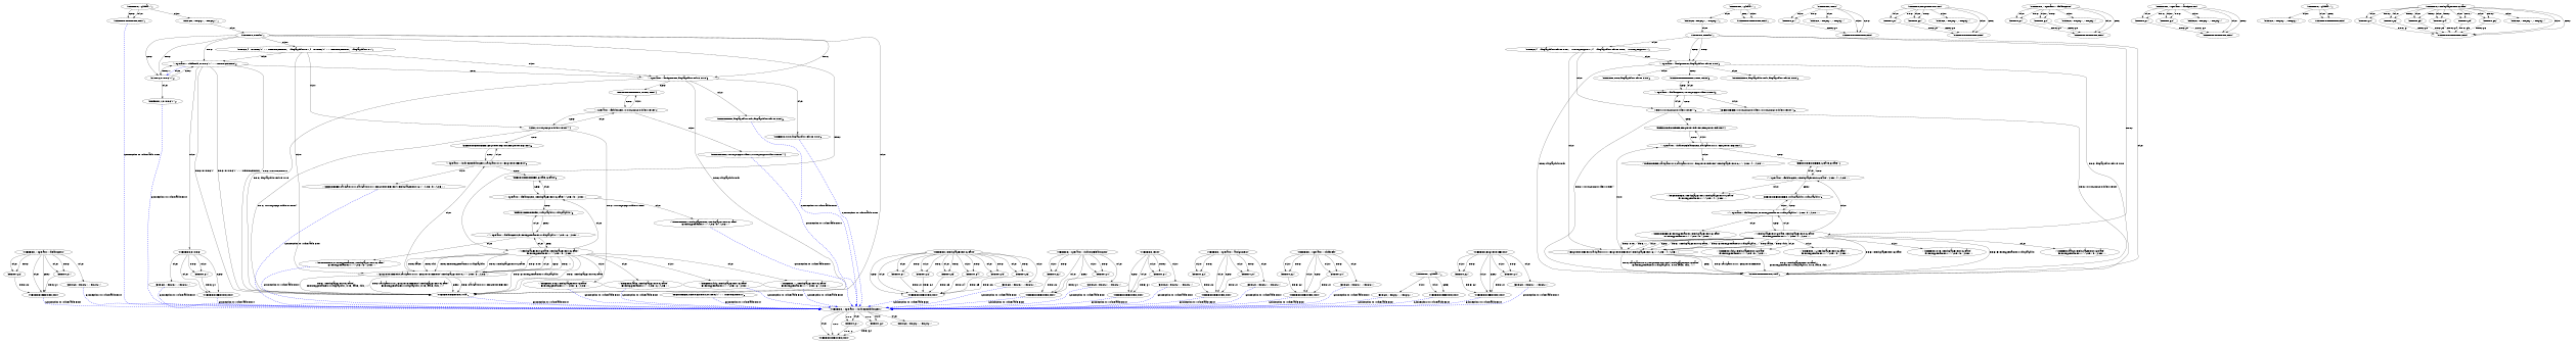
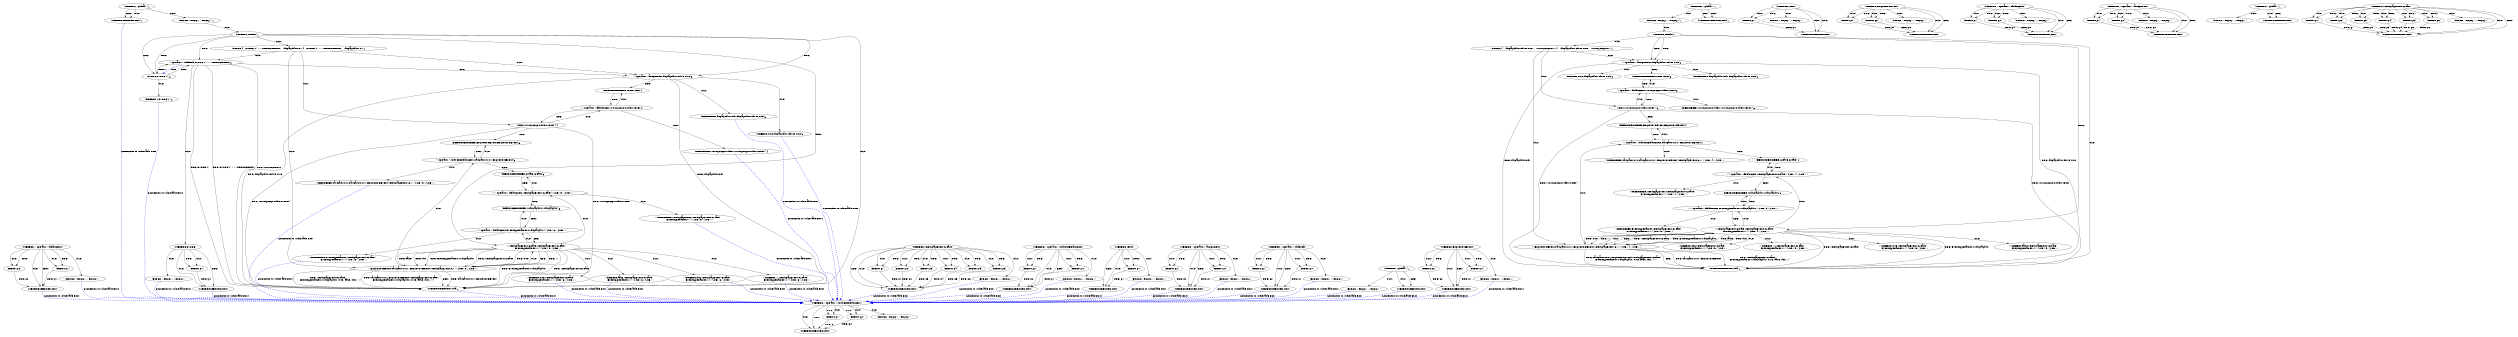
  digraph {
    n1 [label=<(METHOD,&lt;operator&gt;.indirectFieldAccess)>]
    n2 [label=<(PARAM,p1)>]
    n3 [label=<(PARAM,p2)>]
    n4 [label=<(BLOCK,&lt;empty&gt;,&lt;empty&gt;)>]
    n5 [label=<(METHOD_RETURN,ANY)>]
    n6 [label=<(METHOD,&lt;global&gt;)<SUB>1</SUB>>]
    n7 [label=<(BLOCK,&lt;empty&gt;,&lt;empty&gt;)<SUB>1</SUB>>]
    n8 [label=<(METHOD_RETURN,ANY)<SUB>1</SUB>>]
    n9 [label=<(METHOD,OnBlur)<SUB>1</SUB>>]
    n10 [label=<(BLOCK,{    display_blurred_ = true;    vr_v_sync_prov...,{    display_blurred_ = true;    vr_v_sync_prov...)<SUB>1</SUB>>]
    n11 [label=<(&lt;operator&gt;.assignment,display_blurred_ = true)<SUB>2</SUB>>]
    n12 [label="<(VRDisplayEvent.Create,VRDisplayEvent::Create(\n       EventTypeNames::...)<SUB>4</SUB>>"]
    n13 [label=<(METHOD_RETURN,void)<SUB>1</SUB>>]
    n14 [label=<(reset,vr_v_sync_provider_.reset())<SUB>3</SUB>>]
    n15 [label="<(EnqueueVREvent,navigator_vr_-&gt;EnqueueVREvent(VRDisplayEvent::C...)<SUB>4</SUB>>"]
    n16 [label=<(IDENTIFIER,display_blurred_,display_blurred_ = true)<SUB>2</SUB>>]
    n17 [label=<(LITERAL,true,display_blurred_ = true)<SUB>2</SUB>>]
    n18 [label=<(FIELD_IDENTIFIER,reset,reset)<SUB>3</SUB>>]
    n19 [label="<(&lt;operator&gt;.fieldAccess,VRDisplayEvent::Create)<SUB>4</SUB>>"]
    n20 [label="<(&lt;operator&gt;.fieldAccess,EventTypeNames::vrdisplayblur)<SUB>5</SUB>>"]
    n21 [label="<(LITERAL,true,VRDisplayEvent::Create(\n       EventTypeNames::...)<SUB>5</SUB>>"]
    n22 [label="<(LITERAL,false,VRDisplayEvent::Create(\n       EventTypeNames::...)<SUB>5</SUB>>"]
    n23 [label="<(LITERAL,this,VRDisplayEvent::Create(\n       EventTypeNames::...)<SUB>5</SUB>>"]
    n24 [label="<(LITERAL,&quot;&quot;,VRDisplayEvent::Create(\n       EventTypeNames::...)<SUB>5</SUB>>"]
    n25 [label=<(&lt;operator&gt;.fieldAccess,vr_v_sync_provider_.reset)<SUB>3</SUB>>]
    n26 [label=<(FIELD_IDENTIFIER,EnqueueVREvent,EnqueueVREvent)<SUB>4</SUB>>]
    n27 [label=<(&lt;operator&gt;.indirectFieldAccess,navigator_vr_-&gt;EnqueueVREvent)<SUB>4</SUB>>]
    n28 [label=<(IDENTIFIER,vr_v_sync_provider_,vr_v_sync_provider_.reset())<SUB>3</SUB>>]
    n29 [label="<(IDENTIFIER,navigator_vr_,navigator_vr_-&gt;EnqueueVREvent(VRDisplayEvent::C...)<SUB>4</SUB>>"]
    n30 [label=<(FIELD_IDENTIFIER,Create,Create)<SUB>4</SUB>>]
    n31 [label="<(IDENTIFIER,VRDisplayEvent,VRDisplayEvent::Create(\n       EventTypeNames::...)<SUB>4</SUB>>"]
    n32 [label=<(FIELD_IDENTIFIER,vrdisplayblur,vrdisplayblur)<SUB>5</SUB>>]
    n33 [label="<(IDENTIFIER,EventTypeNames,VRDisplayEvent::Create(\n       EventTypeNames::...)<SUB>5</SUB>>"]
    n34 [label=<(METHOD,reset)>]
    n35 [label=<(PARAM,p1)>]
    n36 [label=<(BLOCK,&lt;empty&gt;,&lt;empty&gt;)>]
    n37 [label=<(METHOD_RETURN,ANY)>]
    n38 [label=<(METHOD,EnqueueVREvent)>]
    n39 [label=<(PARAM,p1)>]
    n40 [label=<(PARAM,p2)>]
    n41 [label=<(BLOCK,&lt;empty&gt;,&lt;empty&gt;)>]
    n42 [label=<(METHOD_RETURN,ANY)>]
    n43 [label=<(METHOD,&lt;operator&gt;.fieldAccess)>]
    n44 [label=<(PARAM,p1)>]
    n45 [label=<(PARAM,p2)>]
    n46 [label=<(BLOCK,&lt;empty&gt;,&lt;empty&gt;)>]
    n47 [label=<(METHOD_RETURN,ANY)>]
    n48 [label=<(METHOD,&lt;operator&gt;.assignment)>]
    n49 [label=<(PARAM,p1)>]
    n50 [label=<(PARAM,p2)>]
    n51 [label=<(BLOCK,&lt;empty&gt;,&lt;empty&gt;)>]
    n52 [label=<(METHOD_RETURN,ANY)>]
    n53 [label=<(METHOD,&lt;global&gt;)<SUB>1</SUB>>]
    n54 [label=<(BLOCK,&lt;empty&gt;,&lt;empty&gt;)>]
    n55 [label=<(METHOD_RETURN,ANY)>]
    n56 [label=<(METHOD,VRDisplayEvent.Create)>]
    n57 [label=<(PARAM,p1)>]
    n58 [label=<(PARAM,p2)>]
    n59 [label=<(PARAM,p3)>]
    n60 [label=<(PARAM,p4)>]
    n61 [label=<(PARAM,p5)>]
    n62 [label=<(PARAM,p6)>]
    n63 [label=<(BLOCK,&lt;empty&gt;,&lt;empty&gt;)>]
    n64 [label=<(METHOD_RETURN,ANY)>]
    n65 [label=<(METHOD,&lt;operator&gt;.fieldAccess)>]
    n66 [label=<(PARAM,p1)>]
    n67 [label=<(PARAM,p2)>]
    n68 [label=<(BLOCK,&lt;empty&gt;,&lt;empty&gt;)>]
    n69 [label=<(METHOD_RETURN,ANY)>]
    n70 [label=<(METHOD,&lt;global&gt;)<SUB>1</SUB>>]
    n71 [label=<(BLOCK,&lt;empty&gt;,&lt;empty&gt;)<SUB>1</SUB>>]
    n72 [label=<(METHOD_RETURN,ANY)<SUB>1</SUB>>]
    n73 [label=<(METHOD,OnBlur)<SUB>1</SUB>>]
    n74 [label=<(BLOCK,{   DVLOG(1) &lt;&lt; __FUNCTION__;    display_blurre...,{   DVLOG(1) &lt;&lt; __FUNCTION__;    display_blurre...)<SUB>1</SUB>>]
    n75 [label=<(&lt;operator&gt;.shiftLeft,DVLOG(1) &lt;&lt; __FUNCTION__)<SUB>2</SUB>>]
    n76 [label=<(DVLOG,DVLOG(1))<SUB>2</SUB>>]
    n77 [label=<(&lt;operator&gt;.assignment,display_blurred_ = true)<SUB>3</SUB>>]
    n78 [label="<(VRDisplayEvent.Create,VRDisplayEvent::Create(\n       EventTypeNames::...)<SUB>5</SUB>>"]
    n79 [label=<(METHOD_RETURN,void)<SUB>1</SUB>>]
    n80 [label=<(reset,vr_v_sync_provider_.reset())<SUB>4</SUB>>]
    n81 [label="<(EnqueueVREvent,navigator_vr_-&gt;EnqueueVREvent(VRDisplayEvent::C...)<SUB>5</SUB>>"]
    n82 [label=<(METHOD,DVLOG)>]
    n83 [label=<(LITERAL,1,DVLOG(1))<SUB>2</SUB>>]
    n84 [label=<(IDENTIFIER,display_blurred_,display_blurred_ = true)<SUB>3</SUB>>]
    n85 [label=<(LITERAL,true,display_blurred_ = true)<SUB>3</SUB>>]
    n86 [label=<(FIELD_IDENTIFIER,reset,reset)<SUB>4</SUB>>]
    n87 [label="<(&lt;operator&gt;.fieldAccess,VRDisplayEvent::Create)<SUB>5</SUB>>"]
    n88 [label="<(&lt;operator&gt;.fieldAccess,EventTypeNames::vrdisplayblur)<SUB>6</SUB>>"]
    n89 [label="<(LITERAL,true,VRDisplayEvent::Create(\n       EventTypeNames::...)<SUB>6</SUB>>"]
    n90 [label="<(LITERAL,false,VRDisplayEvent::Create(\n       EventTypeNames::...)<SUB>6</SUB>>"]
    n91 [label="<(LITERAL,this,VRDisplayEvent::Create(\n       EventTypeNames::...)<SUB>6</SUB>>"]
    n92 [label="<(LITERAL,&quot;&quot;,VRDisplayEvent::Create(\n       EventTypeNames::...)<SUB>6</SUB>>"]
    n93 [label=<(&lt;operator&gt;.fieldAccess,vr_v_sync_provider_.reset)<SUB>4</SUB>>]
    n94 [label=<(FIELD_IDENTIFIER,EnqueueVREvent,EnqueueVREvent)<SUB>5</SUB>>]
    n95 [label=<(&lt;operator&gt;.indirectFieldAccess,navigator_vr_-&gt;EnqueueVREvent)<SUB>5</SUB>>]
-   n96 [label=<(IDENTIFIER,__FUNCTION__,DVLOG(1) &lt;&lt; __FUNCTION__)<SUB>2</SUB>>]
    n97 [label=<(IDENTIFIER,vr_v_sync_provider_,vr_v_sync_provider_.reset())<SUB>4</SUB>>]
    n98 [label="<(IDENTIFIER,navigator_vr_,navigator_vr_-&gt;EnqueueVREvent(VRDisplayEvent::C...)<SUB>5</SUB>>"]
    n99 [label=<(FIELD_IDENTIFIER,Create,Create)<SUB>5</SUB>>]
    n100 [label="<(IDENTIFIER,VRDisplayEvent,VRDisplayEvent::Create(\n       EventTypeNames::...)<SUB>5</SUB>>"]
    n101 [label=<(FIELD_IDENTIFIER,vrdisplayblur,vrdisplayblur)<SUB>6</SUB>>]
    n102 [label="<(IDENTIFIER,EventTypeNames,VRDisplayEvent::Create(\n       EventTypeNames::...)<SUB>6</SUB>>"]
    n103 [label=<(PARAM,p1)>]
    n104 [label=<(BLOCK,&lt;empty&gt;,&lt;empty&gt;)>]
    n105 [label=<(METHOD_RETURN,ANY)>]
    n106 [label=<(METHOD,VRDisplayEvent.Create)>]
    n107 [label=<(PARAM,p1)>]
    n108 [label=<(PARAM,p2)>]
    n109 [label=<(PARAM,p3)>]
    n110 [label=<(PARAM,p4)>]
    n111 [label=<(PARAM,p5)>]
    n112 [label=<(PARAM,p6)>]
    n113 [label=<(BLOCK,&lt;empty&gt;,&lt;empty&gt;)>]
    n114 [label=<(METHOD_RETURN,ANY)>]
    n115 [label=<(METHOD,&lt;operator&gt;.indirectFieldAccess)>]
    n116 [label=<(PARAM,p1)>]
    n117 [label=<(PARAM,p2)>]
    n118 [label=<(BLOCK,&lt;empty&gt;,&lt;empty&gt;)>]
    n119 [label=<(METHOD_RETURN,ANY)>]
    n120 [label=<(METHOD,reset)>]
    n121 [label=<(PARAM,p1)>]
    n122 [label=<(BLOCK,&lt;empty&gt;,&lt;empty&gt;)>]
    n123 [label=<(METHOD_RETURN,ANY)>]
    n124 [label=<(METHOD,&lt;operator&gt;.assignment)>]
    n125 [label=<(PARAM,p1)>]
    n126 [label=<(PARAM,p2)>]
    n127 [label=<(BLOCK,&lt;empty&gt;,&lt;empty&gt;)>]
    n128 [label=<(METHOD_RETURN,ANY)>]
    n129 [label=<(METHOD,&lt;operator&gt;.shiftLeft)>]
    n130 [label=<(PARAM,p1)>]
    n131 [label=<(PARAM,p2)>]
    n132 [label=<(BLOCK,&lt;empty&gt;,&lt;empty&gt;)>]
    n133 [label=<(METHOD_RETURN,ANY)>]
    n134 [label=<(METHOD,&lt;global&gt;)<SUB>1</SUB>>]
    n135 [label=<(BLOCK,&lt;empty&gt;,&lt;empty&gt;)>]
    n136 [label=<(METHOD_RETURN,ANY)>]
    n137 [label=<(METHOD,EnqueueVREvent)>]
    n138 [label=<(PARAM,p1)>]
    n139 [label=<(PARAM,p2)>]
    n140 [label=<(BLOCK,&lt;empty&gt;,&lt;empty&gt;)>]
    n141 [label=<(METHOD_RETURN,ANY)>]
    n1 -> n2 [label="AST: "]
    n1 -> n2 [label="DDG: "]
    n1 -> n3 [label="AST: "]
    n1 -> n3 [label="DDG: "]
    n1 -> n4 [label="AST: "]
    n1 -> n5 [label="AST: "]
    n1 -> n5 [label="CFG: "]
    n2 -> n5 [label="DDG: p1"]
    n3 -> n5 [label="DDG: p2"]
    n6 -> n7 [label="AST: "]
    n6 -> n8 [label="AST: "]
    n6 -> n8 [label="CFG: "]
    n7 -> n9 [label="AST: "]
    n9 -> n10 [label="AST: "]
    n9 -> n11 [label="CFG: "]
    n9 -> n11 [label="DDG: "]
    n9 -> n12 [label="DDG: "]
    n9 -> n13 [label="AST: "]
    n10 -> n11 [label="AST: "]
    n10 -> n14 [label="AST: "]
    n10 -> n15 [label="AST: "]
    n11 -> n13 [label="DDG: display_blurred_ = true"]
    n11 -> n13 [label="DDG: display_blurred_"]
    n11 -> n16 [label="AST: "]
    n11 -> n17 [label="AST: "]
    n11 -> n18 [label="CFG: "]
    n12 -> n13 [label="DDG: VRDisplayEvent::Create"]
    n12 -> n13 [label="DDG: EventTypeNames::vrdisplayblur"]
    n12 -> n15 [label="CFG: "]
    n12 -> n15 [label="DDG: VRDisplayEvent::Create"]
    n12 -> n15 [label="DDG: EventTypeNames::vrdisplayblur"]
    n12 -> n15 [label="DDG: false"]
    n12 -> n15 [label="DDG: this"]
    n12 -> n15 [label="DDG: true"]
    n12 -> n15 [label="DDG: &quot;&quot;"]
    n12 -> n19 [label="AST: "]
    n12 -> n20 [label="AST: "]
    n12 -> n21 [label="AST: "]
    n12 -> n22 [label="AST: "]
    n12 -> n23 [label="AST: "]
    n12 -> n24 [label="AST: "]
    n14 -> n13 [label="DDG: vr_v_sync_provider_.reset"]
    n14 -> n13 [label="DDG: vr_v_sync_provider_.reset()"]
    n14 -> n25 [label="AST: "]
    n14 -> n26 [label="CFG: "]
    n15 -> n12 [label="AST: "]
    n15 -> n13 [label="CFG: "]
    n15 -> n13 [label="DDG: navigator_vr_-&gt;EnqueueVREvent"]
    n15 -> n13 [label="DDG: VRDisplayEvent::Create(\n       EventTypeNames::vrdisplayblur, true, false, this, &quot;&quot;)"]
    n15 -> n13 [label="DDG: navigator_vr_-&gt;EnqueueVREvent(VRDisplayEvent::Create(\n       EventTypeNames::vrdisplayblur, true, false, this, &quot;&quot;))"]
    n15 -> n27 [label="AST: "]
    n18 -> n25 [label="CFG: "]
    n19 -> n30 [label="AST: "]
    n19 -> n31 [label="AST: "]
    n19 -> n32 [label="CFG: "]
    n20 -> n12 [label="CFG: "]
    n20 -> n32 [label="AST: "]
    n20 -> n33 [label="AST: "]
    n25 -> n14 [label="CFG: "]
    n25 -> n18 [label="AST: "]
    n25 -> n28 [label="AST: "]
    n26 -> n27 [label="CFG: "]
    n27 -> n26 [label="AST: "]
    n27 -> n29 [label="AST: "]
    n27 -> n30 [label="CFG: "]
    n30 -> n19 [label="CFG: "]
    n32 -> n20 [label="CFG: "]
    n34 -> n35 [label="AST: "]
    n34 -> n35 [label="DDG: "]
    n34 -> n36 [label="AST: "]
    n34 -> n37 [label="AST: "]
    n34 -> n37 [label="CFG: "]
    n35 -> n37 [label="DDG: p1"]
    n38 -> n39 [label="AST: "]
    n38 -> n39 [label="DDG: "]
    n38 -> n40 [label="AST: "]
    n38 -> n40 [label="DDG: "]
    n38 -> n41 [label="AST: "]
    n38 -> n42 [label="AST: "]
    n38 -> n42 [label="CFG: "]
    n39 -> n42 [label="DDG: p1"]
    n40 -> n42 [label="DDG: p2"]
    n43 -> n44 [label="AST: "]
    n43 -> n44 [label="DDG: "]
    n43 -> n45 [label="AST: "]
    n43 -> n45 [label="DDG: "]
    n43 -> n46 [label="AST: "]
    n43 -> n47 [label="AST: "]
    n43 -> n47 [label="CFG: "]
    n44 -> n47 [label="DDG: p1"]
    n45 -> n47 [label="DDG: p2"]
    n48 -> n49 [label="AST: "]
    n48 -> n49 [label="DDG: "]
    n48 -> n50 [label="AST: "]
    n48 -> n50 [label="DDG: "]
    n48 -> n51 [label="AST: "]
    n48 -> n52 [label="AST: "]
    n48 -> n52 [label="CFG: "]
    n49 -> n52 [label="DDG: p1"]
    n50 -> n52 [label="DDG: p2"]
    n53 -> n54 [label="AST: "]
    n53 -> n55 [label="AST: "]
    n53 -> n55 [label="CFG: "]
    n56 -> n57 [label="AST: "]
    n56 -> n57 [label="DDG: "]
    n56 -> n58 [label="AST: "]
    n56 -> n58 [label="DDG: "]
    n56 -> n59 [label="AST: "]
    n56 -> n59 [label="DDG: "]
    n56 -> n60 [label="AST: "]
    n56 -> n60 [label="DDG: "]
    n56 -> n61 [label="AST: "]
    n56 -> n61 [label="DDG: "]
    n56 -> n62 [label="AST: "]
    n56 -> n62 [label="DDG: "]
    n56 -> n63 [label="AST: "]
    n56 -> n64 [label="AST: "]
    n56 -> n64 [label="CFG: "]
    n57 -> n64 [label="DDG: p1"]
    n58 -> n64 [label="DDG: p2"]
    n59 -> n64 [label="DDG: p3"]
    n60 -> n64 [label="DDG: p4"]
    n61 -> n64 [label="DDG: p5"]
    n62 -> n64 [label="DDG: p6"]
    n65 -> n66 [label="AST: "]
    n65 -> n66 [label="DDG: "]
    n65 -> n67 [label="AST: "]
    n65 -> n67 [label="DDG: "]
    n65 -> n68 [label="AST: "]
    n65 -> n69 [label="AST: "]
    n65 -> n69 [label="CFG: "]
    n66 -> n69 [label="DDG: p1"]
    n67 -> n69 [label="DDG: p2"]
    n68 -> n1 [color=blue label="Connection to Vulnerable Root" penwidth=2.0 style=dashed]
    n69 -> n1 [color=blue label="Connection to Vulnerable Root" penwidth=2.0 style=dashed]
    n70 -> n71 [label="AST: "]
    n70 -> n72 [label="AST: "]
    n70 -> n72 [label="CFG: "]
    n71 -> n73 [label="AST: "]
    n72 -> n1 [color=blue label="Connection to Vulnerable Root" penwidth=2.0 style=dashed]
    n73 -> n74 [label="AST: "]
    n73 -> n75 [label="DDG: "]
    n73 -> n76 [label="CFG: "]
    n73 -> n76 [label="DDG: "]
    n73 -> n77 [label="DDG: "]
    n73 -> n78 [label="DDG: "]
    n73 -> n79 [label="AST: "]
    n74 -> n75 [label="AST: "]
    n74 -> n77 [label="AST: "]
    n74 -> n80 [label="AST: "]
    n74 -> n81 [label="AST: "]
    n75 -> n76 [color=blue label="AST: "]
    n75 -> n77 [label="CFG: "]
    n75 -> n79 [label="DDG: DVLOG(1)"]
    n75 -> n79 [label="DDG: DVLOG(1) &lt;&lt; __FUNCTION__"]
    n75 -> n79 [label="DDG: __FUNCTION__"]
    n75 -> n82 [label="AST: "]
    n76 -> n75 [label="CFG: "]
    n76 -> n75 [label="DDG: 1"]
    n76 -> n83 [label="AST: "]
    n77 -> n79 [label="DDG: display_blurred_ = true"]
    n77 -> n79 [label="DDG: display_blurred_"]
    n77 -> n84 [label="AST: "]
    n77 -> n85 [label="AST: "]
    n77 -> n86 [label="CFG: "]
    n78 -> n79 [label="DDG: VRDisplayEvent::Create"]
    n78 -> n79 [label="DDG: EventTypeNames::vrdisplayblur"]
    n78 -> n81 [label="CFG: "]
    n78 -> n81 [label="DDG: &quot;&quot;"]
    n78 -> n81 [label="DDG: false"]
    n78 -> n81 [label="DDG: this"]
    n78 -> n81 [label="DDG: EventTypeNames::vrdisplayblur"]
    n78 -> n81 [label="DDG: VRDisplayEvent::Create"]
    n78 -> n81 [label="DDG: true"]
    n78 -> n87 [label="AST: "]
    n78 -> n88 [label="AST: "]
    n78 -> n89 [label="AST: "]
    n78 -> n90 [label="AST: "]
    n78 -> n91 [label="AST: "]
    n78 -> n92 [label="AST: "]
    n79 -> n1 [color=blue label="Connection to Vulnerable Root" penwidth=2.0 style=dashed]
    n80 -> n79 [label="DDG: vr_v_sync_provider_.reset"]
    n80 -> n79 [label="DDG: vr_v_sync_provider_.reset()"]
    n80 -> n93 [label="AST: "]
    n80 -> n94 [label="CFG: "]
    n81 -> n78 [label="AST: "]
    n81 -> n79 [label="CFG: "]
    n81 -> n79 [label="DDG: navigator_vr_-&gt;EnqueueVREvent"]
    n81 -> n79 [label="DDG: VRDisplayEvent::Create(\n       EventTypeNames::vrdisplayblur, true, false, this, &quot;&quot;)"]
    n81 -> n79 [label="DDG: navigator_vr_-&gt;EnqueueVREvent(VRDisplayEvent::Create(\n       EventTypeNames::vrdisplayblur, true, false, this, &quot;&quot;))"]
    n81 -> n95 [label="AST: "]
    n82 -> n103 [label="AST: "]
    n82 -> n103 [label="DDG: "]
    n82 -> n104 [label="AST: "]
    n82 -> n105 [label="AST: "]
    n82 -> n105 [label="CFG: "]
    n83 -> n1 [color=blue label="Connection to Vulnerable Root" penwidth=2.0 style=dashed]
    n84 -> n1 [color=blue label="Connection to Vulnerable Root" penwidth=2.0 style=dashed]
    n85 -> n1 [color=blue label="Connection to Vulnerable Root" penwidth=2.0 style=dashed]
    n86 -> n93 [label="CFG: "]
    n87 -> n99 [label="AST: "]
    n87 -> n100 [label="AST: "]
    n87 -> n101 [label="CFG: "]
    n88 -> n78 [label="CFG: "]
    n88 -> n101 [label="AST: "]
    n88 -> n102 [label="AST: "]
    n89 -> n1 [color=blue label="Connection to Vulnerable Root" penwidth=2.0 style=dashed]
    n90 -> n1 [color=blue label="Connection to Vulnerable Root" penwidth=2.0 style=dashed]
    n91 -> n1 [color=blue label="Connection to Vulnerable Root" penwidth=2.0 style=dashed]
    n92 -> n1 [color=blue label="Connection to Vulnerable Root" penwidth=2.0 style=dashed]
    n93 -> n80 [label="CFG: "]
    n93 -> n86 [label="AST: "]
    n93 -> n97 [label="AST: "]
    n94 -> n95 [label="CFG: "]
    n95 -> n94 [label="AST: "]
    n95 -> n98 [label="AST: "]
    n95 -> n99 [label="CFG: "]
-   n96 -> n1 [color=blue label="Connection to Vulnerable Root" penwidth=2.0 style=dashed]
    n97 -> n1 [color=blue label="Connection to Vulnerable Root" penwidth=2.0 style=dashed]
    n98 -> n1 [color=blue label="Connection to Vulnerable Root" penwidth=2.0 style=dashed]
    n99 -> n87 [label="CFG: "]
    n100 -> n1 [color=blue label="Connection to Vulnerable Root" penwidth=2.0 style=dashed]
    n101 -> n88 [label="CFG: "]
    n102 -> n1 [color=blue label="Connection to Vulnerable Root" penwidth=2.0 style=dashed]
    n103 -> n105 [label="DDG: p1"]
    n104 -> n1 [color=blue label="Connection to Vulnerable Root" penwidth=2.0 style=dashed]
    n105 -> n1 [color=blue label="Connection to Vulnerable Root" penwidth=2.0 style=dashed]
    n106 -> n107 [label="AST: "]
    n106 -> n107 [label="DDG: "]
    n106 -> n108 [label="AST: "]
    n106 -> n108 [label="DDG: "]
    n106 -> n109 [label="AST: "]
    n106 -> n109 [label="DDG: "]
    n106 -> n110 [label="AST: "]
    n106 -> n110 [label="DDG: "]
    n106 -> n111 [label="AST: "]
    n106 -> n111 [label="DDG: "]
    n106 -> n112 [label="AST: "]
    n106 -> n112 [label="DDG: "]
    n106 -> n113 [label="AST: "]
    n106 -> n114 [label="AST: "]
    n106 -> n114 [label="CFG: "]
    n107 -> n114 [label="DDG: p1"]
    n108 -> n114 [label="DDG: p2"]
    n109 -> n114 [label="DDG: p3"]
    n110 -> n114 [label="DDG: p4"]
    n111 -> n114 [label="DDG: p5"]
    n112 -> n114 [label="DDG: p6"]
    n113 -> n1 [color=blue label="Connection to Vulnerable Root" penwidth=2.0 style=dashed]
    n114 -> n1 [color=blue label="Connection to Vulnerable Root" penwidth=2.0 style=dashed]
    n115 -> n116 [label="AST: "]
    n115 -> n116 [label="DDG: "]
    n115 -> n117 [label="AST: "]
    n115 -> n117 [label="DDG: "]
    n115 -> n118 [label="AST: "]
    n115 -> n119 [label="AST: "]
    n115 -> n119 [label="CFG: "]
    n116 -> n119 [label="DDG: p1"]
    n117 -> n119 [label="DDG: p2"]
    n118 -> n1 [color=blue label="Connection to Vulnerable Root" penwidth=2.0 style=dashed]
    n119 -> n1 [color=blue label="Connection to Vulnerable Root" penwidth=2.0 style=dashed]
    n120 -> n121 [label="AST: "]
    n120 -> n121 [label="DDG: "]
    n120 -> n122 [label="AST: "]
    n120 -> n123 [label="AST: "]
    n120 -> n123 [label="CFG: "]
    n121 -> n123 [label="DDG: p1"]
    n122 -> n1 [color=blue label="Connection to Vulnerable Root" penwidth=2.0 style=dashed]
    n123 -> n1 [color=blue label="Connection to Vulnerable Root" penwidth=2.0 style=dashed]
    n124 -> n125 [label="AST: "]
    n124 -> n125 [label="DDG: "]
    n124 -> n126 [label="AST: "]
    n124 -> n126 [label="DDG: "]
    n124 -> n127 [label="AST: "]
    n124 -> n128 [label="AST: "]
    n124 -> n128 [label="CFG: "]
    n125 -> n128 [label="DDG: p1"]
    n126 -> n128 [label="DDG: p2"]
    n127 -> n1 [color=blue label="Connection to Vulnerable Root" penwidth=2.0 style=dashed]
    n128 -> n1 [color=blue label="Connection to Vulnerable Root" penwidth=2.0 style=dashed]
    n129 -> n130 [label="AST: "]
    n129 -> n130 [label="DDG: "]
    n129 -> n131 [label="AST: "]
    n129 -> n131 [label="DDG: "]
    n129 -> n132 [label="AST: "]
    n129 -> n133 [label="AST: "]
    n129 -> n133 [label="CFG: "]
    n130 -> n133 [label="DDG: p1"]
    n131 -> n133 [label="DDG: p2"]
    n132 -> n1 [color=blue label="Connection to Vulnerable Root" penwidth=2.0 style=dashed]
    n133 -> n1 [color=blue label="Connection to Vulnerable Root" penwidth=2.0 style=dashed]
    n134 -> n135 [label="AST: "]
    n134 -> n136 [label="AST: "]
    n134 -> n136 [label="CFG: "]
    n135 -> n1 [color=blue label="Connection to Vulnerable Root" penwidth=2.0 style=dashed]
    n136 -> n1 [color=blue label="Connection to Vulnerable Root" penwidth=2.0 style=dashed]
    n137 -> n138 [label="AST: "]
    n137 -> n138 [label="DDG: "]
    n137 -> n139 [label="AST: "]
    n137 -> n139 [label="DDG: "]
    n137 -> n140 [label="AST: "]
    n137 -> n141 [label="AST: "]
    n137 -> n141 [label="CFG: "]
    n138 -> n141 [label="DDG: p1"]
    n139 -> n141 [label="DDG: p2"]
    n140 -> n1 [color=blue label="Connection to Vulnerable Root" penwidth=2.0 style=dashed]
    n141 -> n1 [color=blue label="Connection to Vulnerable Root" penwidth=2.0 style=dashed]
  }
